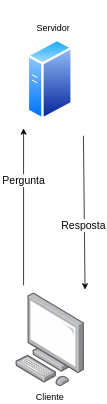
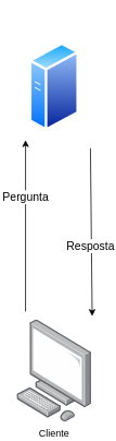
  <mxCell id="0" />
  <mxCell id="1" parent="0" />
  <mxCell id="2" value="" style="aspect=fixed;perimeter=ellipsePerimeter;html=1;align=center;shadow=0;dashed=0;spacingTop=3;image;image=img/lib/active_directory/generic_server.svg;" vertex="1" parent="1"><mxGeometry x="35.68" y="50" width="61.6" height="110" as="geometry" /></mxCell>
  <mxCell id="3" value="Cliente" style="points=[];aspect=fixed;html=1;align=center;shadow=0;dashed=0;image;image=img/lib/allied_telesis/computer_and_terminals/Personal_Computer.svg;imageBorder=none;" vertex="1" parent="1"><mxGeometry x="20.36" y="390" width="92.23" height="125" as="geometry" /></mxCell>
  <mxCell id="4" value="Resposta" style="endArrow=classic;html=1;rounded=0;fontSize=14;entryX=1.006;entryY=-0.035;entryDx=0;entryDy=0;entryPerimeter=0;" edge="1" parent="1" target="3"><mxGeometry x="0.167" y="-1" width="50" height="50" relative="1" as="geometry"><mxPoint x="111" y="180" as="sourcePoint" /><mxPoint x="-139" y="390" as="targetPoint" /><mxPoint as="offset" /></mxGeometry></mxCell>
  <mxCell id="5" value="Pergunta" style="endArrow=classic;html=1;rounded=0;fontSize=14;" edge="1" parent="1"><mxGeometry x="0.333" width="50" height="50" relative="1" as="geometry"><mxPoint x="31" y="380" as="sourcePoint" /><mxPoint x="31" y="170" as="targetPoint" /><mxPoint as="offset" /></mxGeometry></mxCell>
- <mxCell id="6" value="&lt;font style=&quot;font-size: 12px&quot;&gt;Servidor&lt;/font&gt;" style="text;html=1;strokeColor=none;fillColor=none;align=center;verticalAlign=middle;whiteSpace=wrap;rounded=0;fontSize=14;" vertex="1" parent="1"><mxGeometry x="41" y="20" width="60" height="30" as="geometry" /></mxCell>
